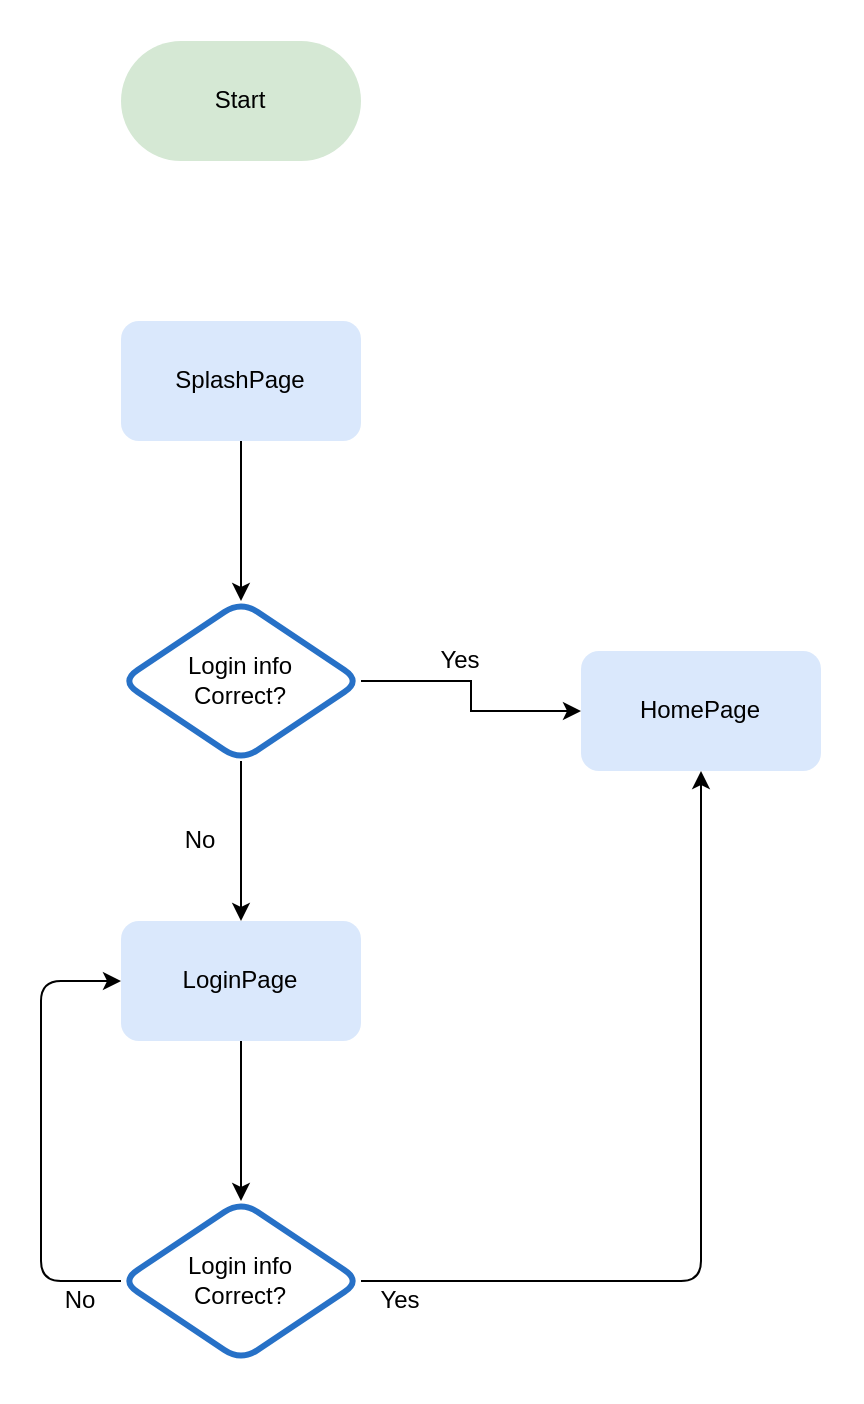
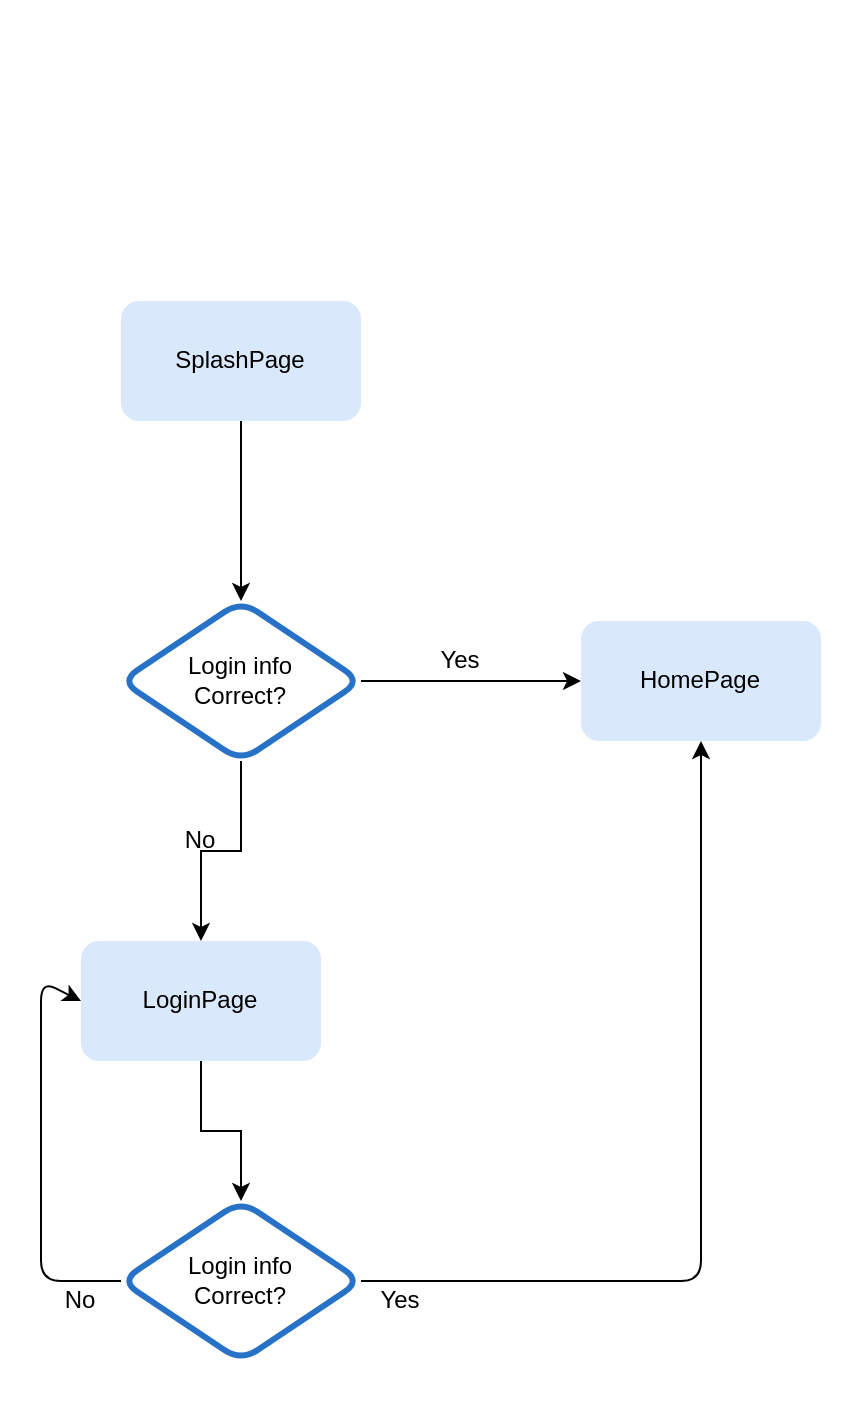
  <mxCell id="0" />
  <mxCell id="1" parent="0" />
  <mxCell id="2" value="" style="edgeStyle=orthogonalEdgeStyle;rounded=0;orthogonalLoop=1;jettySize=auto;html=1;" parent="1" source="3" target="8" edge="1"><mxGeometry relative="1" as="geometry" /></mxCell>
- <mxCell id="3" value="SplashPage" style="rounded=1;whiteSpace=wrap;html=1;fillColor=#dae8fc;strokeColor=none;" parent="1" vertex="1"><mxGeometry x="60" y="160" width="120" height="60" as="geometry" /></mxCell>
+ <mxCell id="3" value="SplashPage" style="rounded=1;whiteSpace=wrap;html=1;fillColor=#dae8fc;strokeColor=none;" parent="1" vertex="1"><mxGeometry x="60" y="150" width="120" height="60" as="geometry" /></mxCell>
  <mxCell id="4" value="" style="edgeStyle=orthogonalEdgeStyle;rounded=0;orthogonalLoop=1;jettySize=auto;html=1;" edge="1" parent="1" source="5" target="13"><mxGeometry relative="1" as="geometry" /></mxCell>
- <mxCell id="5" value="LoginPage" style="rounded=1;whiteSpace=wrap;html=1;fillColor=#dae8fc;strokeColor=none;" parent="1" vertex="1"><mxGeometry x="60" y="460" width="120" height="60" as="geometry" /></mxCell>
+ <mxCell id="5" value="LoginPage" style="rounded=1;whiteSpace=wrap;html=1;fillColor=#dae8fc;strokeColor=none;" parent="1" vertex="1"><mxGeometry x="40" y="470" width="120" height="60" as="geometry" /></mxCell>
  <mxCell id="6" value="" style="edgeStyle=orthogonalEdgeStyle;rounded=0;orthogonalLoop=1;jettySize=auto;html=1;" parent="1" source="8" target="5" edge="1"><mxGeometry relative="1" as="geometry" /></mxCell>
  <mxCell id="7" value="" style="edgeStyle=orthogonalEdgeStyle;rounded=0;orthogonalLoop=1;jettySize=auto;html=1;" edge="1" parent="1" source="8" target="10"><mxGeometry relative="1" as="geometry" /></mxCell>
  <mxCell id="8" value="Login info&lt;br&gt;Correct?" style="rhombus;whiteSpace=wrap;html=1;fillColor=none;strokeWidth=3;rounded=1;strokeColor=#2771C7;" parent="1" vertex="1"><mxGeometry x="60" y="300" width="120" height="80" as="geometry" /></mxCell>
- <mxCell id="9" value="Start" style="rounded=1;whiteSpace=wrap;html=1;fillColor=#d5e8d4;arcSize=50;strokeColor=none;" parent="1" vertex="1"><mxGeometry x="60" y="20" width="120" height="60" as="geometry" /></mxCell>
- <mxCell id="10" value="HomePage" style="rounded=1;whiteSpace=wrap;html=1;fillColor=#dae8fc;strokeColor=none;" vertex="1" parent="1"><mxGeometry x="290" y="325" width="120" height="60" as="geometry" /></mxCell>
+ <mxCell id="10" value="HomePage" style="rounded=1;whiteSpace=wrap;html=1;fillColor=#dae8fc;strokeColor=none;" vertex="1" parent="1"><mxGeometry x="290" y="310" width="120" height="60" as="geometry" /></mxCell>
  <mxCell id="11" value="No" style="text;html=1;strokeColor=none;fillColor=none;align=center;verticalAlign=middle;whiteSpace=wrap;rounded=0;" vertex="1" parent="1"><mxGeometry x="80" y="410" width="40" height="20" as="geometry" /></mxCell>
  <mxCell id="12" value="Yes" style="text;html=1;strokeColor=none;fillColor=none;align=center;verticalAlign=middle;whiteSpace=wrap;rounded=0;" vertex="1" parent="1"><mxGeometry x="210" y="320" width="40" height="20" as="geometry" /></mxCell>
  <mxCell id="13" value="Login info&lt;br&gt;Correct?" style="rhombus;whiteSpace=wrap;html=1;fillColor=none;strokeWidth=3;rounded=1;strokeColor=#2771C7;" vertex="1" parent="1"><mxGeometry x="60" y="600" width="120" height="80" as="geometry" /></mxCell>
  <mxCell id="14" value="" style="endArrow=classic;html=1;entryX=0;entryY=0.5;entryDx=0;entryDy=0;exitX=0;exitY=0.5;exitDx=0;exitDy=0;" edge="1" parent="1" source="13" target="5"><mxGeometry width="50" height="50" relative="1" as="geometry"><mxPoint x="10" y="630" as="sourcePoint" /><mxPoint x="390" y="570" as="targetPoint" /><Array as="points"><mxPoint x="20" y="640" /><mxPoint x="20" y="490" /></Array></mxGeometry></mxCell>
  <mxCell id="15" value="" style="endArrow=classic;html=1;entryX=0.5;entryY=1;entryDx=0;entryDy=0;exitX=1;exitY=0.5;exitDx=0;exitDy=0;" edge="1" parent="1" source="13" target="10"><mxGeometry width="50" height="50" relative="1" as="geometry"><mxPoint x="380" y="630" as="sourcePoint" /><mxPoint x="430" y="580" as="targetPoint" /><Array as="points"><mxPoint x="350" y="640" /></Array></mxGeometry></mxCell>
  <mxCell id="16" value="No" style="text;html=1;strokeColor=none;fillColor=none;align=center;verticalAlign=middle;whiteSpace=wrap;rounded=0;" vertex="1" parent="1"><mxGeometry x="20" y="640" width="40" height="20" as="geometry" /></mxCell>
  <mxCell id="17" value="Yes" style="text;html=1;strokeColor=none;fillColor=none;align=center;verticalAlign=middle;whiteSpace=wrap;rounded=0;" vertex="1" parent="1"><mxGeometry x="180" y="640" width="40" height="20" as="geometry" /></mxCell>
